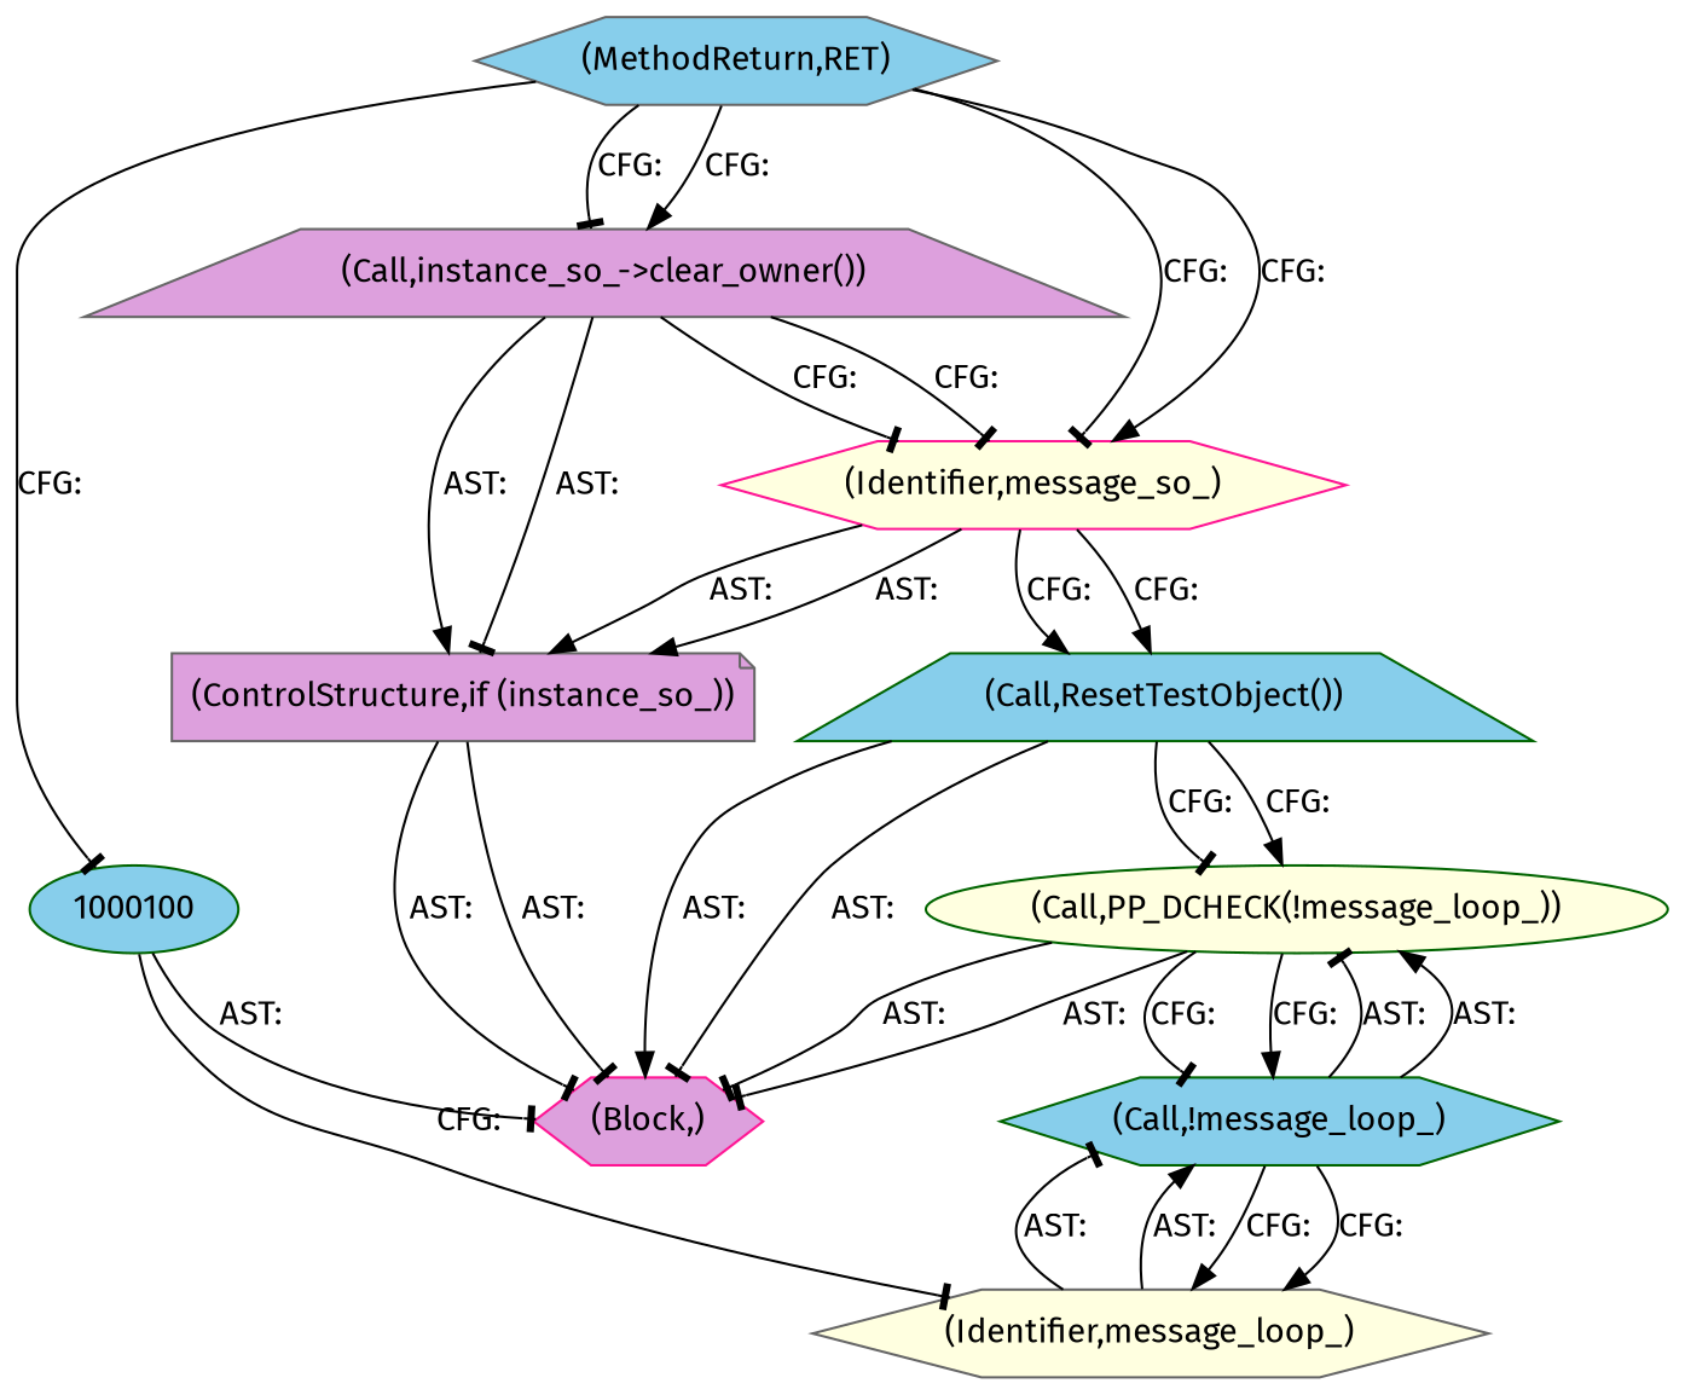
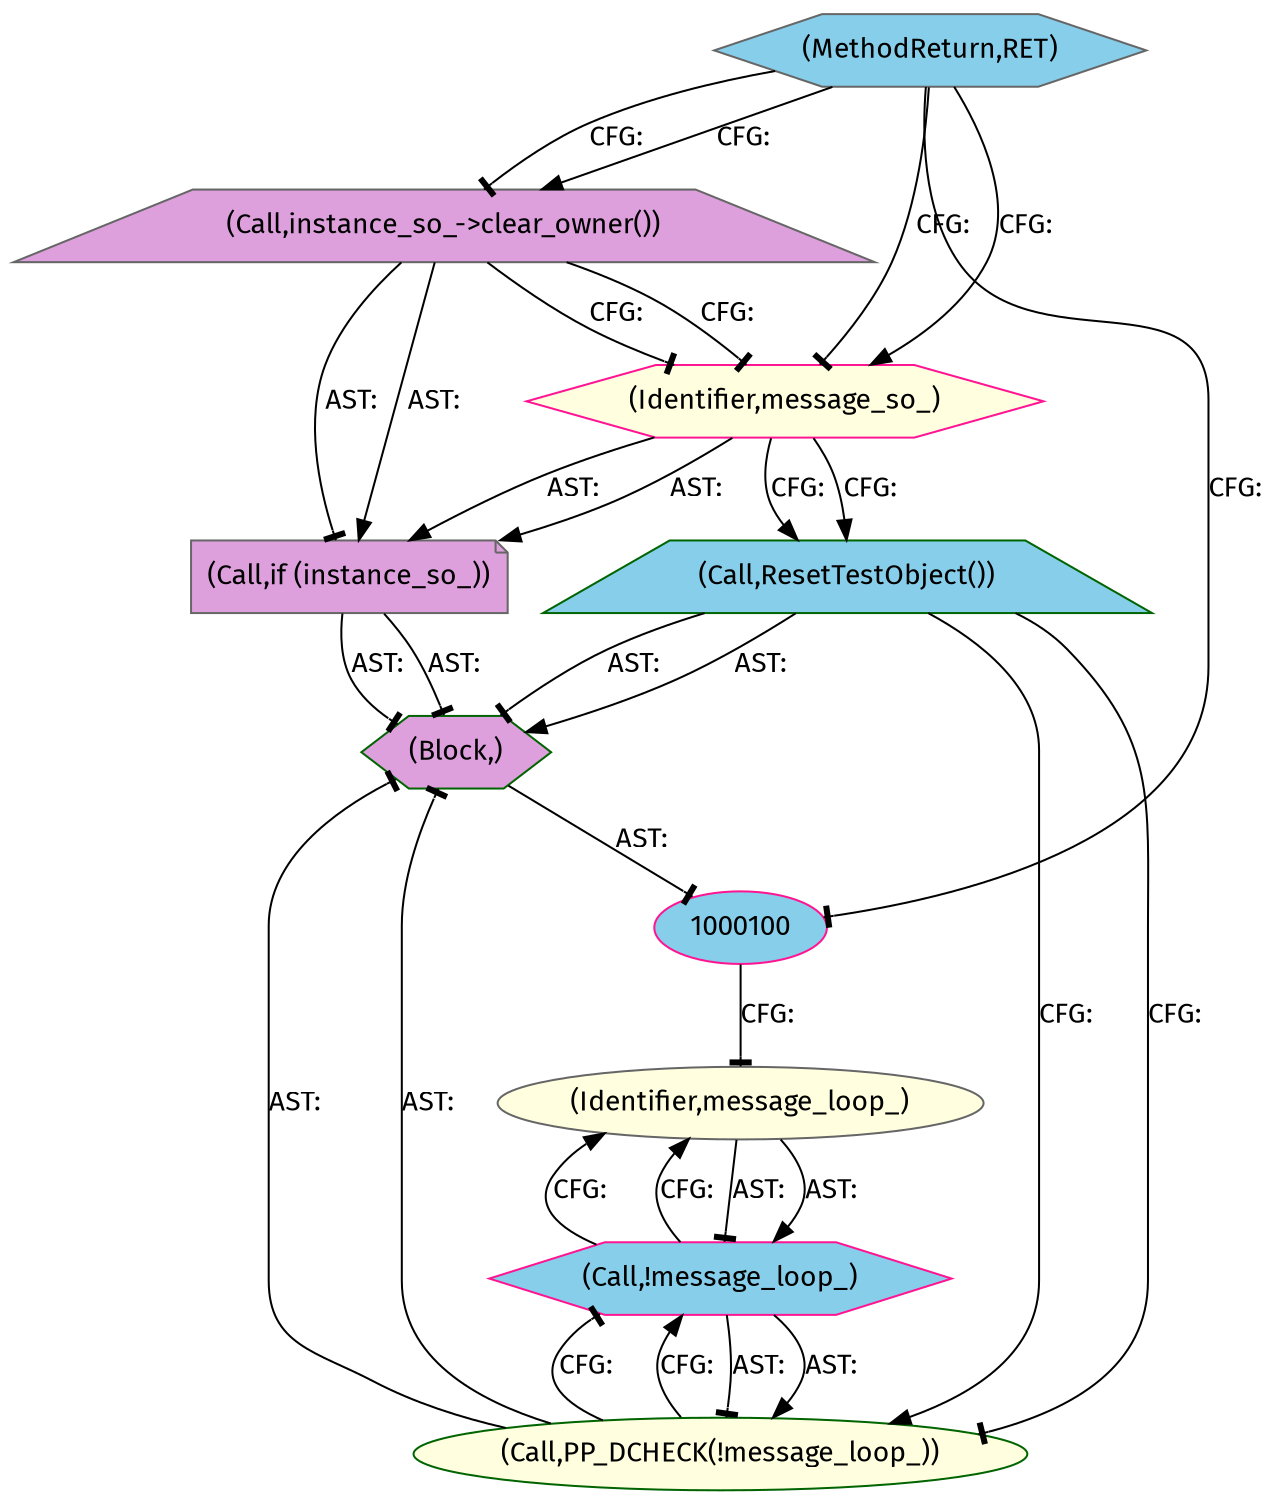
  digraph {
    fontname="Fira Sans"
    node [color=gray40 fillcolor=skyblue fontname="Fira Sans" shape=hexagon style=filled]
    edge [arrowhead=tee fontname="Fira Sans"]
    n1 [label="(MethodReturn,RET)"]
    n2 [color=deeppink fillcolor=lightyellow label="(Identifier,message_so_)"]
    n3 [fillcolor=plum label="(Call,instance_so_->clear_owner())" shape=trapezium]
-   1000100 [color=darkgreen shape=ellipse]
+   1000100 [color=deeppink shape=ellipse]
    n5 [color=darkgreen label="(Call,ResetTestObject())" shape=trapezium]
-   n6 [fillcolor=plum label="(ControlStructure,if (instance_so_))" shape=note]
-   n7 [fillcolor=lightyellow label="(Identifier,message_loop_)"]
-   n8 [color=deeppink fillcolor=plum label="(Block,)"]
-   n9 [color=darkgreen label="(Call,!message_loop_)"]
+   n6 [fillcolor=plum label="(Call,if (instance_so_))" shape=note]
+   n7 [fillcolor=lightyellow label="(Identifier,message_loop_)" shape=ellipse]
+   n8 [color=darkgreen fillcolor=plum label="(Block,)"]
+   n9 [color=deeppink label="(Call,!message_loop_)"]
    n10 [color=darkgreen fillcolor=lightyellow label="(Call,PP_DCHECK(!message_loop_))" shape=ellipse]
    n1 -> n2 [label="CFG: "]
    n1 -> n2 [arrowhead=normal label="CFG: "]
    n1 -> n3 [arrowhead=normal label="CFG: "]
    n1 -> n3 [label="CFG: "]
    n1 -> 1000100 [label="CFG: "]
    n2 -> n5 [arrowhead=normal label="CFG: "]
    n2 -> n5 [arrowhead=normal label="CFG: "]
    n2 -> n6 [arrowhead=normal label="AST: "]
    n2 -> n6 [arrowhead=normal label="AST: "]
    n3 -> n2 [label="CFG: "]
    n3 -> n2 [label="CFG: "]
    n3 -> n6 [label="AST: "]
    n3 -> n6 [arrowhead=normal label="AST: "]
    1000100 -> n7 [label="CFG: "]
    n5 -> n8 [arrowhead=normal label="AST: "]
    n5 -> n8 [label="AST: "]
    n5 -> n10 [label="CFG: "]
    n5 -> n10 [arrowhead=normal label="CFG: "]
    n6 -> n8 [label="AST: "]
    n6 -> n8 [label="AST: "]
    n7 -> n9 [label="AST: "]
    n7 -> n9 [arrowhead=normal label="AST: "]
-   1000100 -> n8 [label="AST: "]
+   n8 -> 1000100 [label="AST: "]
    n9 -> n7 [arrowhead=normal label="CFG: "]
    n9 -> n7 [arrowhead=normal label="CFG: "]
    n9 -> n10 [label="AST: "]
    n9 -> n10 [arrowhead=normal label="AST: "]
    n10 -> n8 [label="AST: "]
    n10 -> n8 [label="AST: "]
    n10 -> n9 [label="CFG: "]
    n10 -> n9 [arrowhead=normal label="CFG: "]
  }
